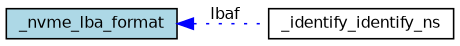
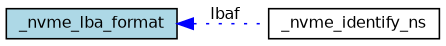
  digraph {
    rankdir=LR
    node [color=black fontname=Helvetica fontsize=10 shape=record style=filled]
-   n1 [fillcolor=white fontcolor=black height=0.2 label=_identify_identify_ns width=0.4]
+   n1 [fillcolor=white fontcolor=black height=0.2 label=_nvme_identify_ns width=0.4]
    n2 [fillcolor=lightblue height=0.2 label=_nvme_lba_format width=0.4]
    n2 -> n1 [color=blue dir=back fontname=Helvetica fontsize=10 label=" lbaf" labelfontname=Helvetica labelfontsize=10 style=dotted]
  }
